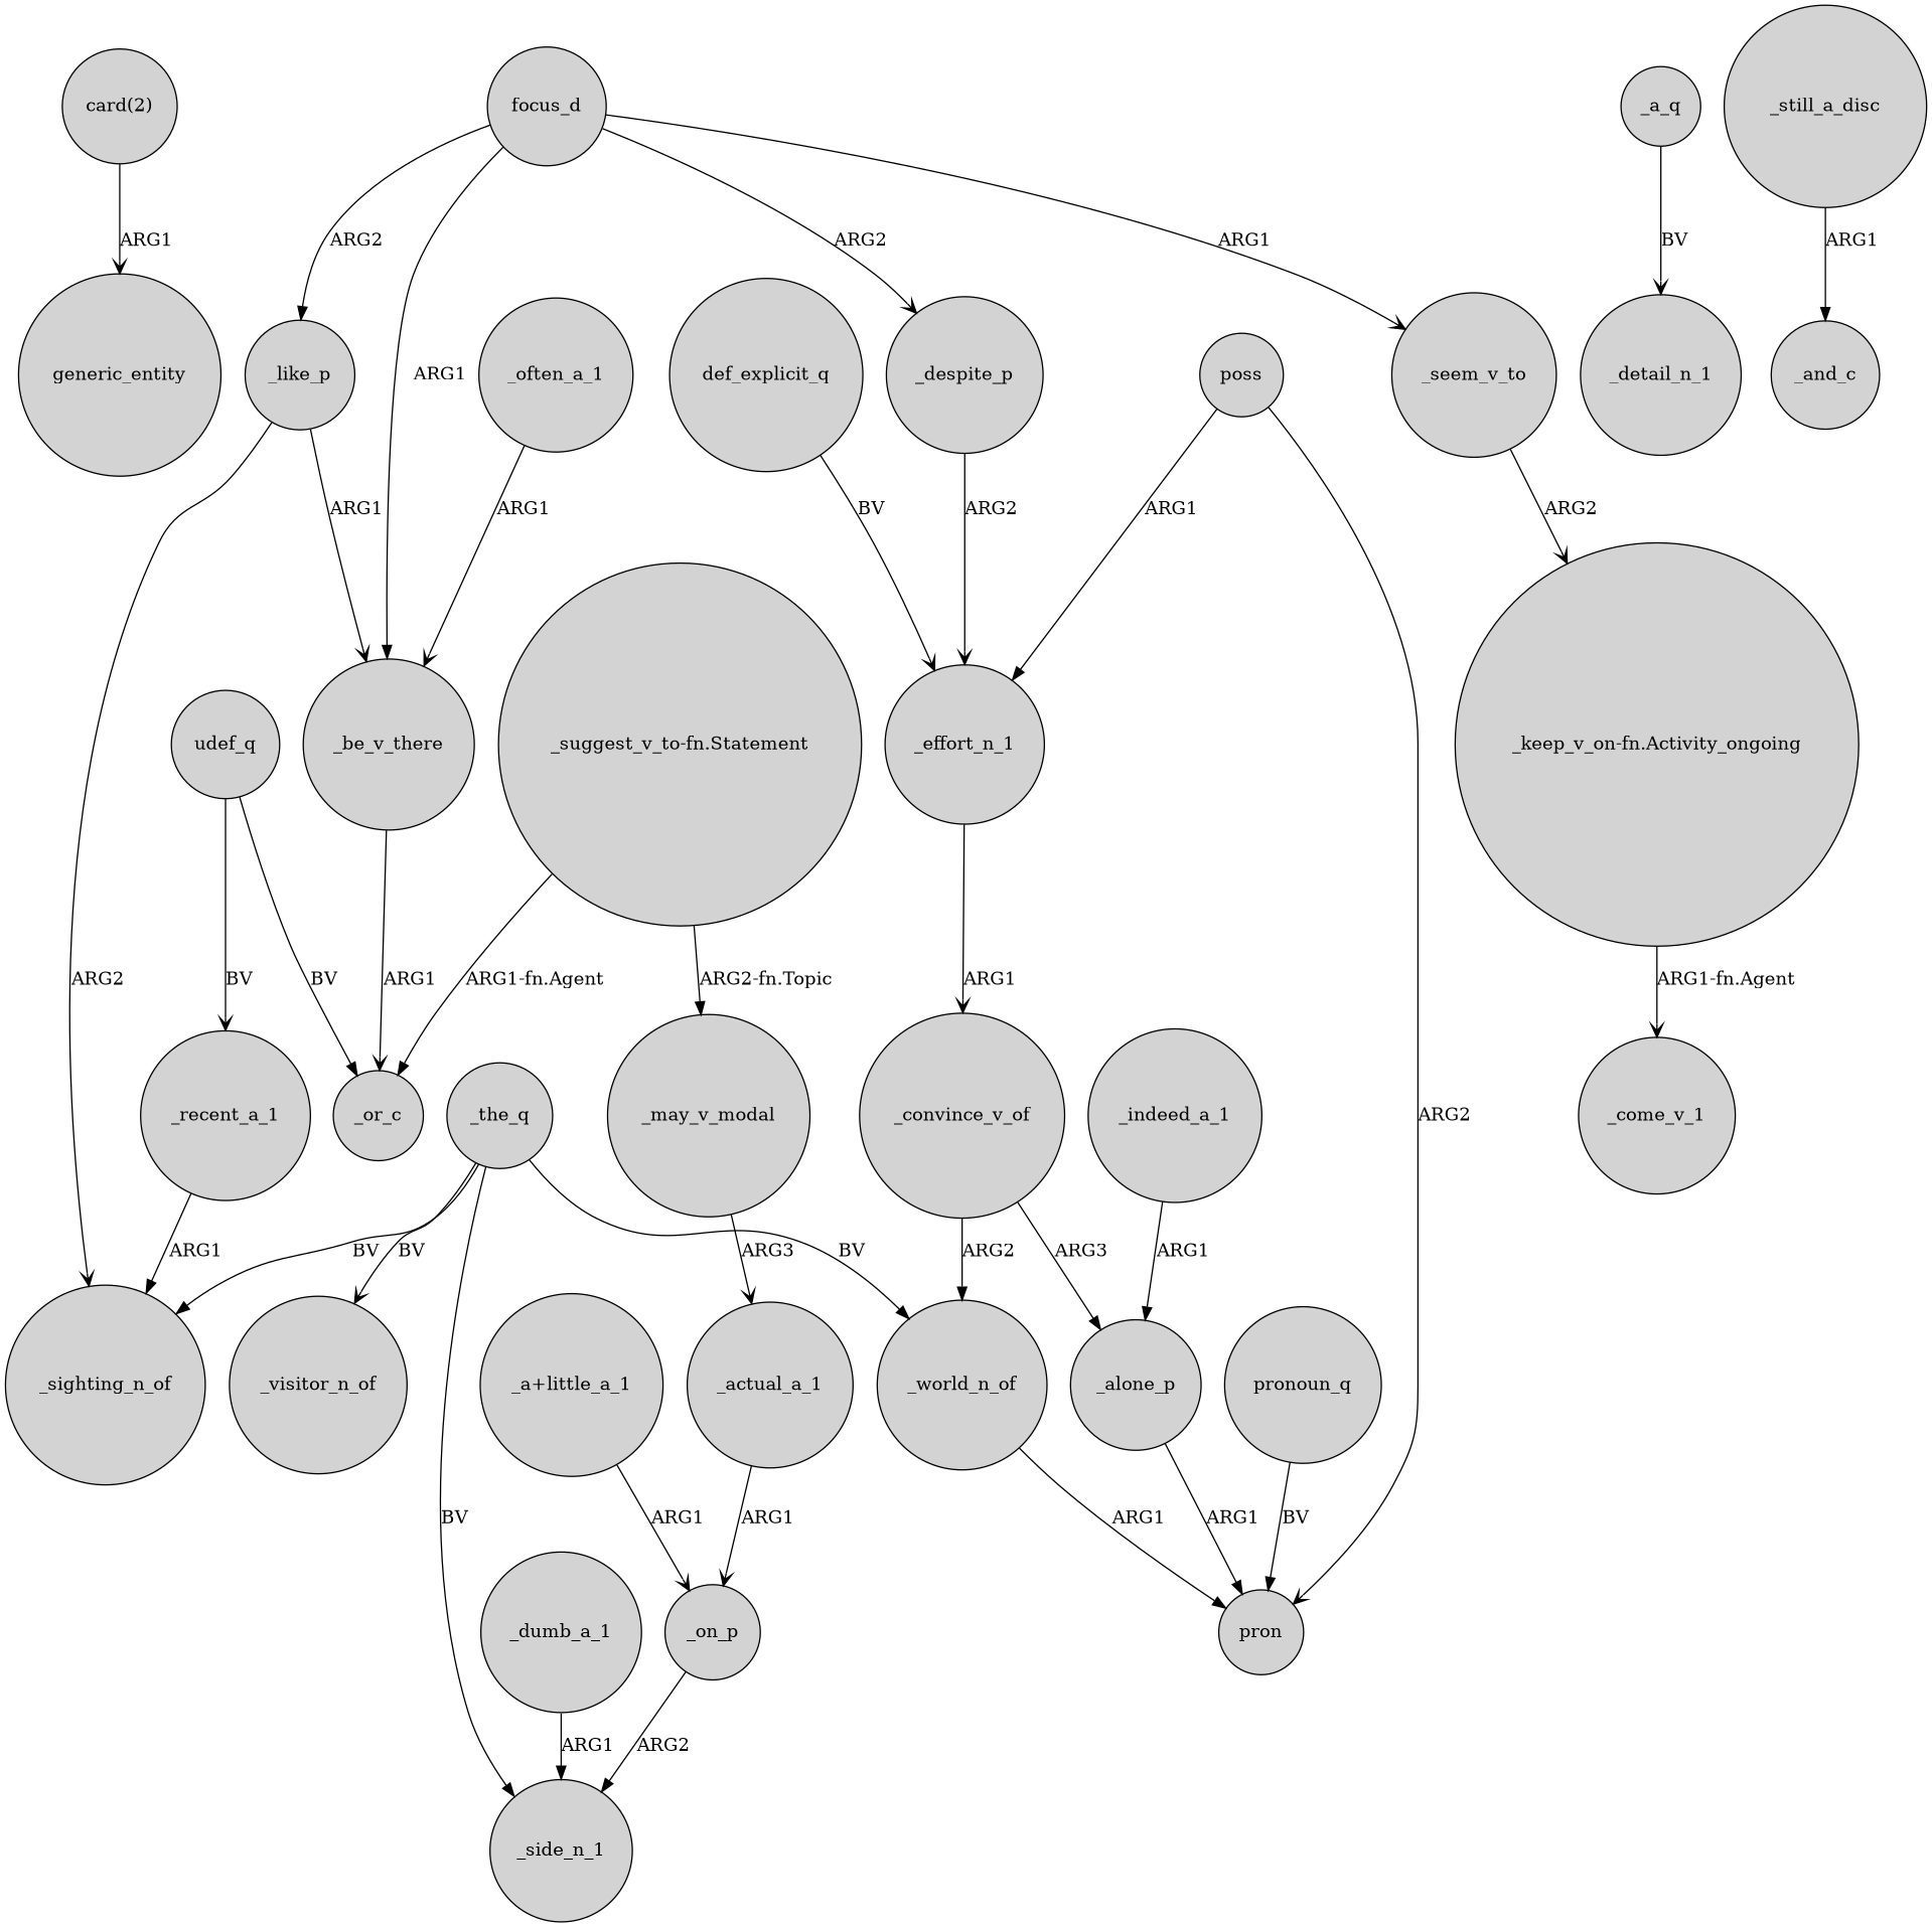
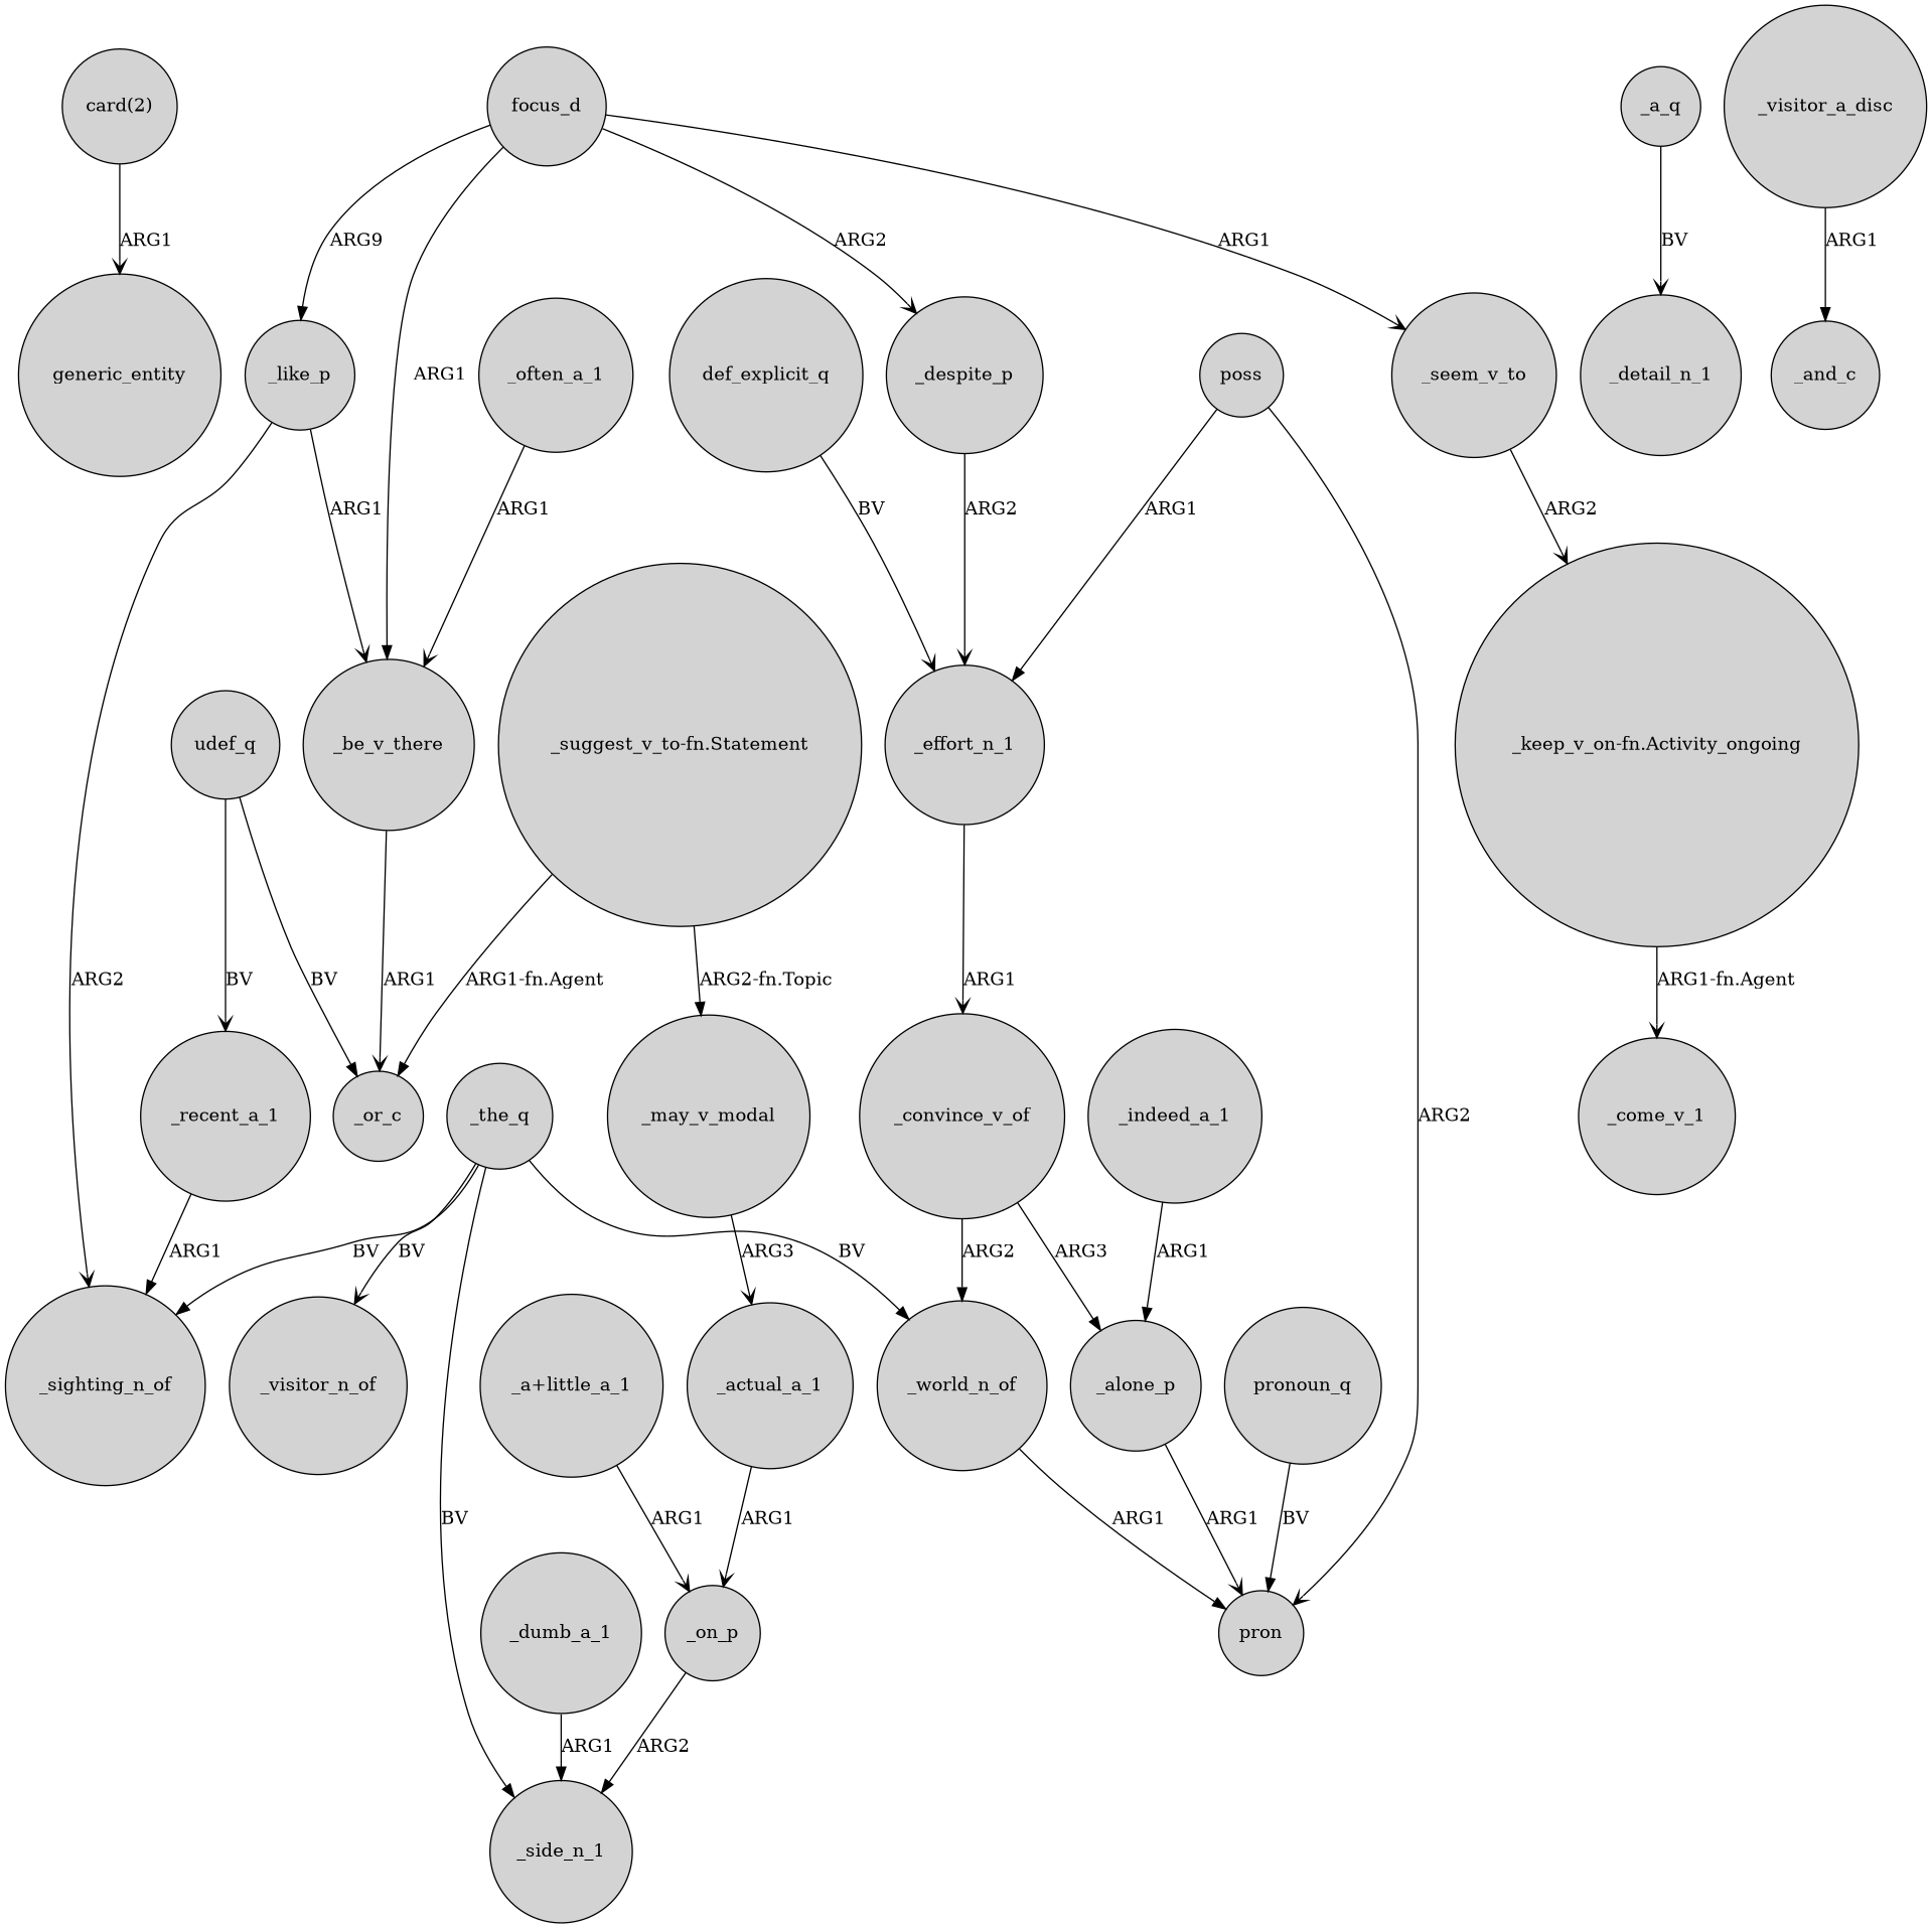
  digraph {
    node [shape=circle style=filled]
    edge [arrowhead=vee]
    "card(2)"
    generic_entity
    udef_q
    _or_c
    _recent_a_1
    poss
    pron
    _effort_n_1
    _convince_v_of
    _like_p
    _sighting_n_of
    _be_v_there
    focus_d
    _despite_p
    _seem_v_to
    "_keep_v_on-fn.Activity_ongoing"
    "_suggest_v_to-fn.Statement"
    _may_v_modal
    _actual_a_1
    _the_q
    _side_n_1
    _world_n_of
    _visitor_n_of
    _a_q
    _detail_n_1
    _come_v_1
    _dumb_a_1
    _on_p
    "_a+little_a_1"
    pronoun_q
    _alone_p
    _indeed_a_1
    def_explicit_q
-   _still_a_disc
+   _still_a_disc [label=_visitor_a_disc]
    _and_c
    _often_a_1
    "card(2)" -> generic_entity [label=ARG1]
    udef_q -> _or_c [arrowhead=normal label=BV]
    udef_q -> _recent_a_1 [label=BV]
    _recent_a_1 -> _sighting_n_of [arrowhead=normal label=ARG1]
    poss -> pron [label=ARG2]
    poss -> _effort_n_1 [arrowhead=normal label=ARG1]
    _effort_n_1 -> _convince_v_of [label=ARG1]
    _convince_v_of -> _world_n_of [arrowhead=normal label=ARG2]
    _convince_v_of -> _alone_p [arrowhead=normal label=ARG3]
    _like_p -> _sighting_n_of [label=ARG2]
    _like_p -> _be_v_there [label=ARG1]
    _be_v_there -> _or_c [label=ARG1]
-   focus_d -> _like_p [arrowhead=normal label=ARG2]
+   focus_d -> _like_p [arrowhead=normal label=ARG9]
    focus_d -> _be_v_there [arrowhead=normal label=ARG1]
    focus_d -> _despite_p [label=ARG2]
    focus_d -> _seem_v_to [label=ARG1]
    _despite_p -> _effort_n_1 [label=ARG2]
    _seem_v_to -> "_keep_v_on-fn.Activity_ongoing" [label=ARG2]
    "_keep_v_on-fn.Activity_ongoing" -> _come_v_1 [label="ARG1-fn.Agent"]
    "_suggest_v_to-fn.Statement" -> _or_c [arrowhead=normal label="ARG1-fn.Agent"]
    "_suggest_v_to-fn.Statement" -> _may_v_modal [arrowhead=normal label="ARG2-fn.Topic"]
    _may_v_modal -> _actual_a_1 [label=ARG3]
    _actual_a_1 -> _on_p [label=ARG1]
    _the_q -> _sighting_n_of [arrowhead=normal label=BV]
    _the_q -> _side_n_1 [arrowhead=normal label=BV]
    _the_q -> _world_n_of [arrowhead=normal label=BV]
    _the_q -> _visitor_n_of [label=BV]
    _world_n_of -> pron [arrowhead=normal label=ARG1]
    _a_q -> _detail_n_1 [label=BV]
    _dumb_a_1 -> _side_n_1 [arrowhead=normal label=ARG1]
    _on_p -> _side_n_1 [arrowhead=normal label=ARG2]
    "_a+little_a_1" -> _on_p [label=ARG1]
    pronoun_q -> pron [arrowhead=normal label=BV]
-   _alone_p -> pron [arrowhead=normal label=ARG1]
+   _alone_p -> pron [label=ARG1]
    _indeed_a_1 -> _alone_p [arrowhead=normal label=ARG1]
    def_explicit_q -> _effort_n_1 [label=BV]
    _still_a_disc -> _and_c [arrowhead=normal label=ARG1]
    _often_a_1 -> _be_v_there [label=ARG1]
  }
